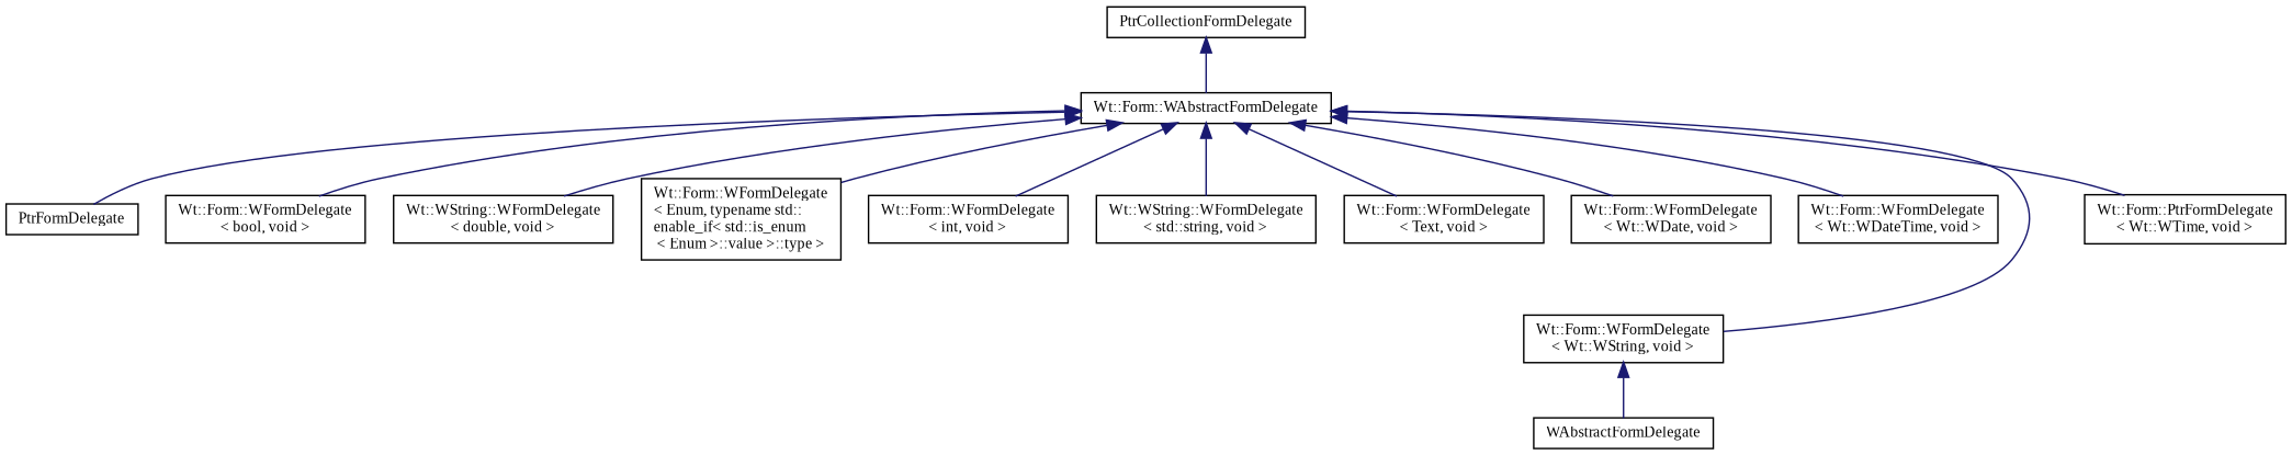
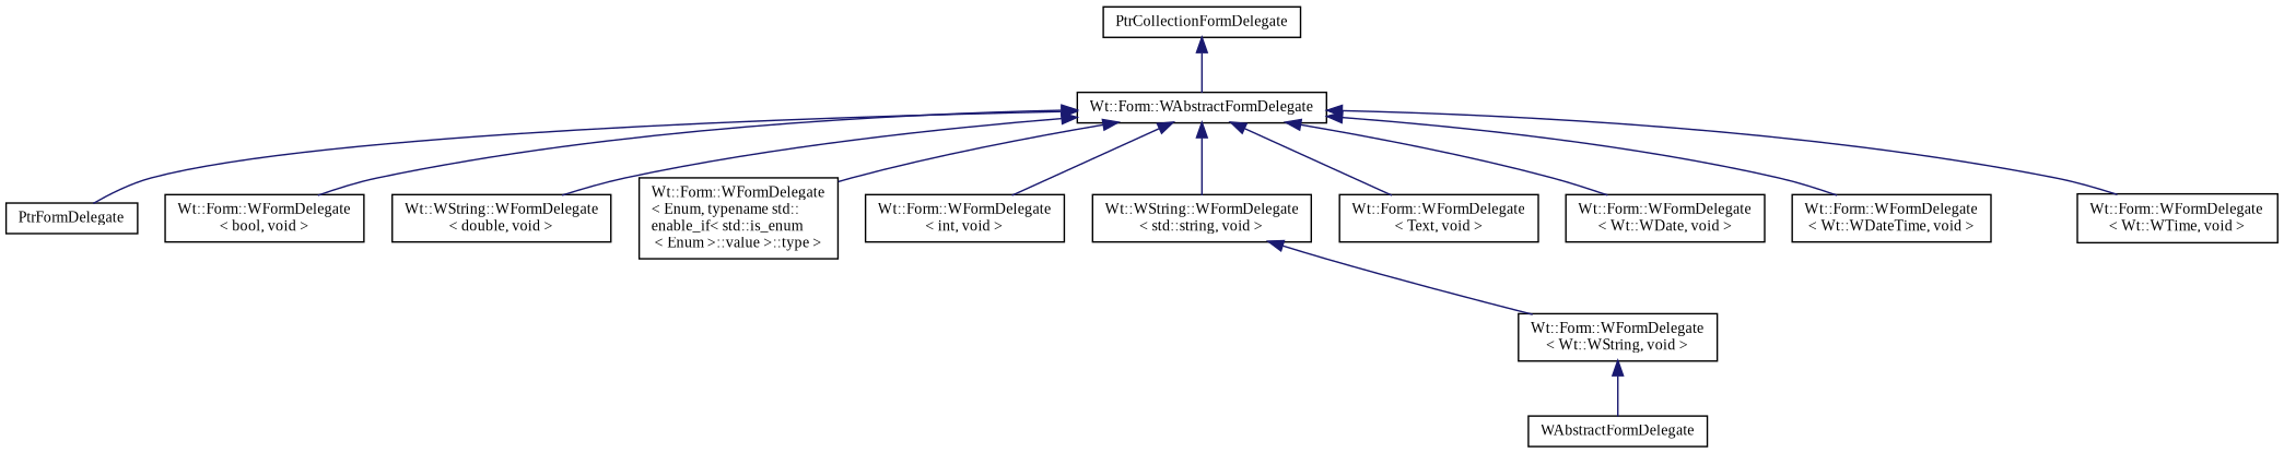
  digraph {
    fontname="Liberation Serif"
    rankdir=TB
    node [color=black fillcolor=white fontname="Liberation Serif" fontsize=10 shape=record style=filled]
    edge [color=midnightblue dir=back fontname="Liberation Serif" fontsize=10 labelfontname=Helvetica labelfontsize=10 style=solid]
    n1 [height=0.2 label="Wt::Form::WAbstractFormDelegate" width=0.4]
    n2 [height=0.2 label=PtrFormDelegate width=0.4]
    n3 [height=0.2 label="Wt::Form::WFormDelegate\l\< bool, void \>" width=0.4]
    n4 [height=0.2 label="Wt::WString::WFormDelegate\l\< double, void \>" width=0.4]
    n5 [height=0.2 label="Wt::Form::WFormDelegate\l\< Enum, typename std::\lenable_if\< std::is_enum\l\< Enum \>::value \>::type \>" width=0.4]
    n6 [height=0.2 label="Wt::Form::WFormDelegate\l\< int, void \>" width=0.4]
    n7 [height=0.2 label="Wt::WString::WFormDelegate\l\< std::string, void \>" width=0.4]
    n8 [height=0.2 label="Wt::Form::WFormDelegate\l\< Text, void \>" width=0.4]
    n9 [height=0.2 label="Wt::Form::WFormDelegate\l\< Wt::WDate, void \>" width=0.4]
    n10 [height=0.2 label="Wt::Form::WFormDelegate\l\< Wt::WDateTime, void \>" width=0.4]
    n11 [height=0.2 label="Wt::Form::WFormDelegate\l\< Wt::WString, void \>" width=0.4]
-   n12 [height=0.2 label="Wt::Form::PtrFormDelegate\l\< Wt::WTime, void \>" width=0.4]
+   n12 [height=0.2 label="Wt::Form::WFormDelegate\l\< Wt::WTime, void \>" width=0.4]
    n13 [height=0.2 label=PtrCollectionFormDelegate width=0.4]
    n14 [height=0.2 label=WAbstractFormDelegate width=0.4]
    n1 -> n2
    n1 -> n3
    n1 -> n4
    n1 -> n5
    n1 -> n6
    n1 -> n7
    n1 -> n8
    n1 -> n9
    n1 -> n10
-   n1 -> n11
+   n7 -> n11
    n1 -> n12
    n11 -> n14
    n13 -> n1
  }
